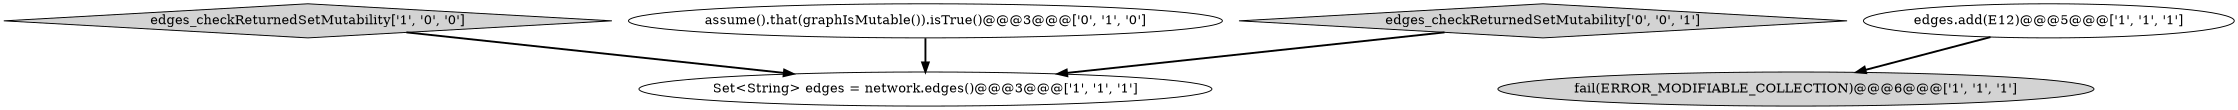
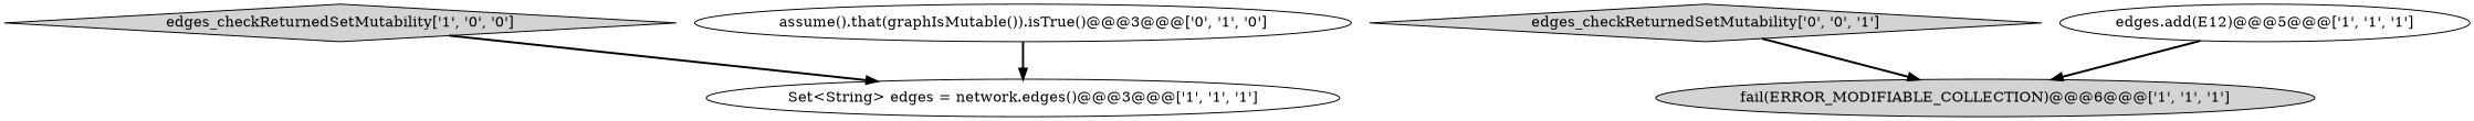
  digraph {
    node [fillcolor=white shape=ellipse style=filled]
    edge [style=bold]
    n1 [label="Set<String> edges = network.edges()@@@3@@@['1', '1', '1']"]
    n2 [label="edges.add(E12)@@@5@@@['1', '1', '1']"]
    n3 [fillcolor=lightgray label="fail(ERROR_MODIFIABLE_COLLECTION)@@@6@@@['1', '1', '1']"]
    n4 [fillcolor=lightgray label="edges_checkReturnedSetMutability['1', '0', '0']" shape=diamond]
    n5 [fillcolor=lightgray label="edges_checkReturnedSetMutability['0', '0', '1']" shape=diamond]
    n6 [label="assume().that(graphIsMutable()).isTrue()@@@3@@@['0', '1', '0']"]
    n2 -> n3
    n4 -> n1
-   n5 -> n1
+   n5 -> n3
    n6 -> n1
  }
